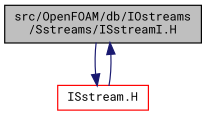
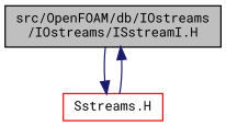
  digraph {
    fontname="Roboto Mono"
    node [fontname="Roboto Mono" fontsize=10 shape=record]
    edge [color=midnightblue fontname="Roboto Mono" fontsize=10 labelfontname=Helvetica labelfontsize=10 style=solid]
-   n1 [color=black fillcolor=grey75 fontcolor=black height=0.2 label="src/OpenFOAM/db/IOstreams\l/Sstreams/ISstreamI.H" style=filled width=0.4]
-   n2 [color=red height=0.2 label="ISstream.H" width=0.4]
+   n1 [color=black fillcolor=grey75 fontcolor=black height=0.2 label="src/OpenFOAM/db/IOstreams\l/IOstreams/ISstreamI.H" style=filled width=0.4]
+   n2 [color=red height=0.2 label="Sstreams.H" width=0.4]
    n1 -> n2
    n2 -> n1
  }
